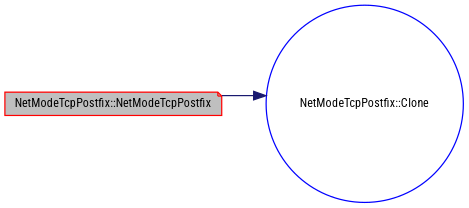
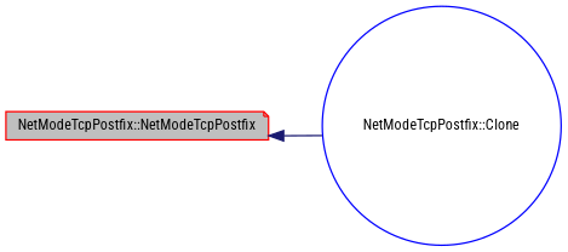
  digraph {
    rankdir=LR
    fontname="Roboto Condensed"
    node [fontname="Roboto Condensed" fontsize=10 style=filled]
    n1 [color=red fillcolor=grey75 fontcolor=black height=0.2 label="NetModeTcpPostfix::NetModeTcpPostfix" shape=note width=0.4]
    n2 [color=blue fillcolor=white height=0.2 label="NetModeTcpPostfix::Clone" shape=circle width=0.4]
-   n2 -> n1 [color=midnightblue dir=back fontname="Roboto Condensed" fontsize=10 labelfontname=FreeSans labelfontsize=10 style=solid]
+   n1 -> n2 [color=midnightblue dir=back fontname="Roboto Condensed" fontsize=10 labelfontname=FreeSans labelfontsize=10 style=solid]
  }
